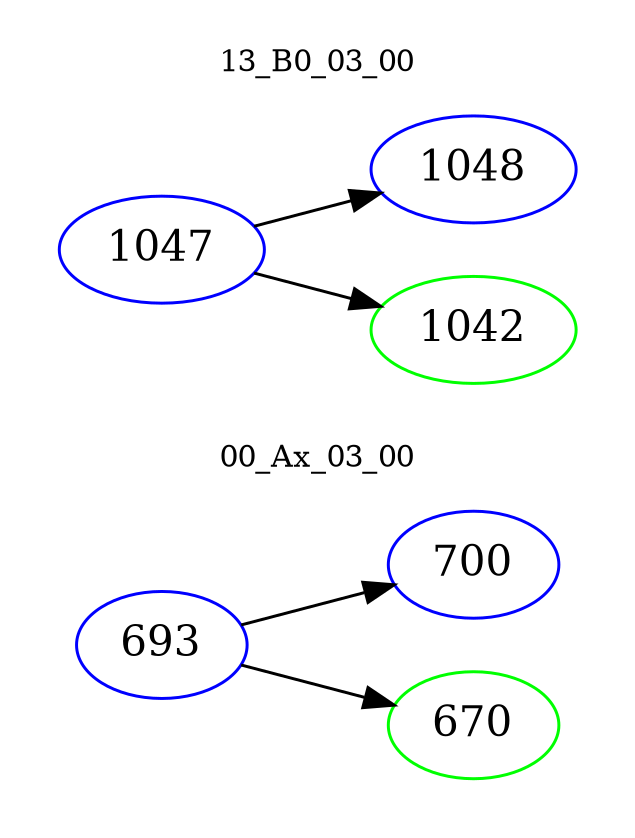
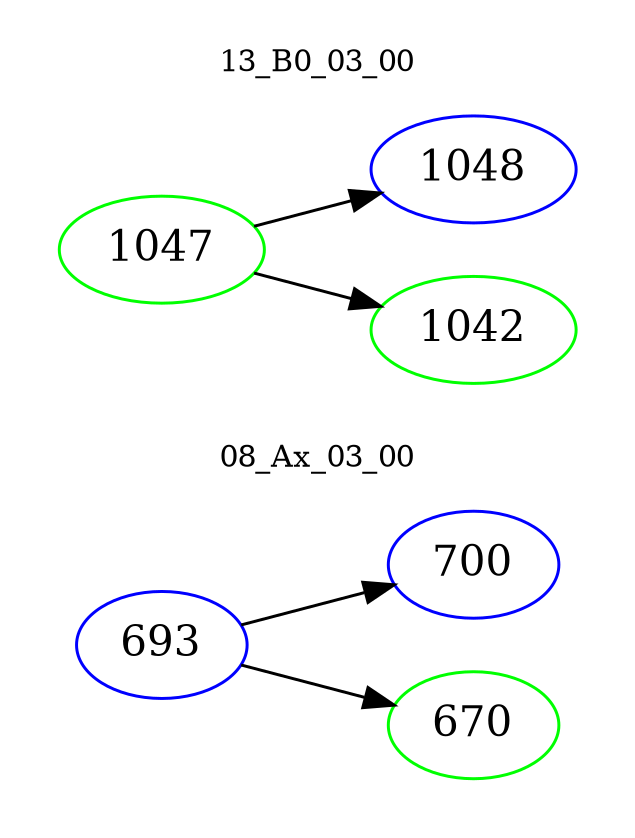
  digraph {
    rankdir=LR
    node [color=blue]
    edge [color=black]
    n1 [label=693]
    n2 [color=green label=670]
    n3 [label=700]
-   n4 [label=1047]
+   n4 [color=green label=1047]
    n5 [color=green label=1042]
    n6 [label=1048]
    subgraph cluster_1 {
      color=white
      fontsize=10
-     label="00_Ax_03_00"
+     label="08_Ax_03_00"
      n1
      n2
      n3
    }
    subgraph cluster_2 {
      color=white
      fontsize=10
      label="13_B0_03_00"
      n4
      n5
      n6
    }
    n1 -> n2
    n1 -> n3
    n4 -> n5
    n4 -> n6
  }
